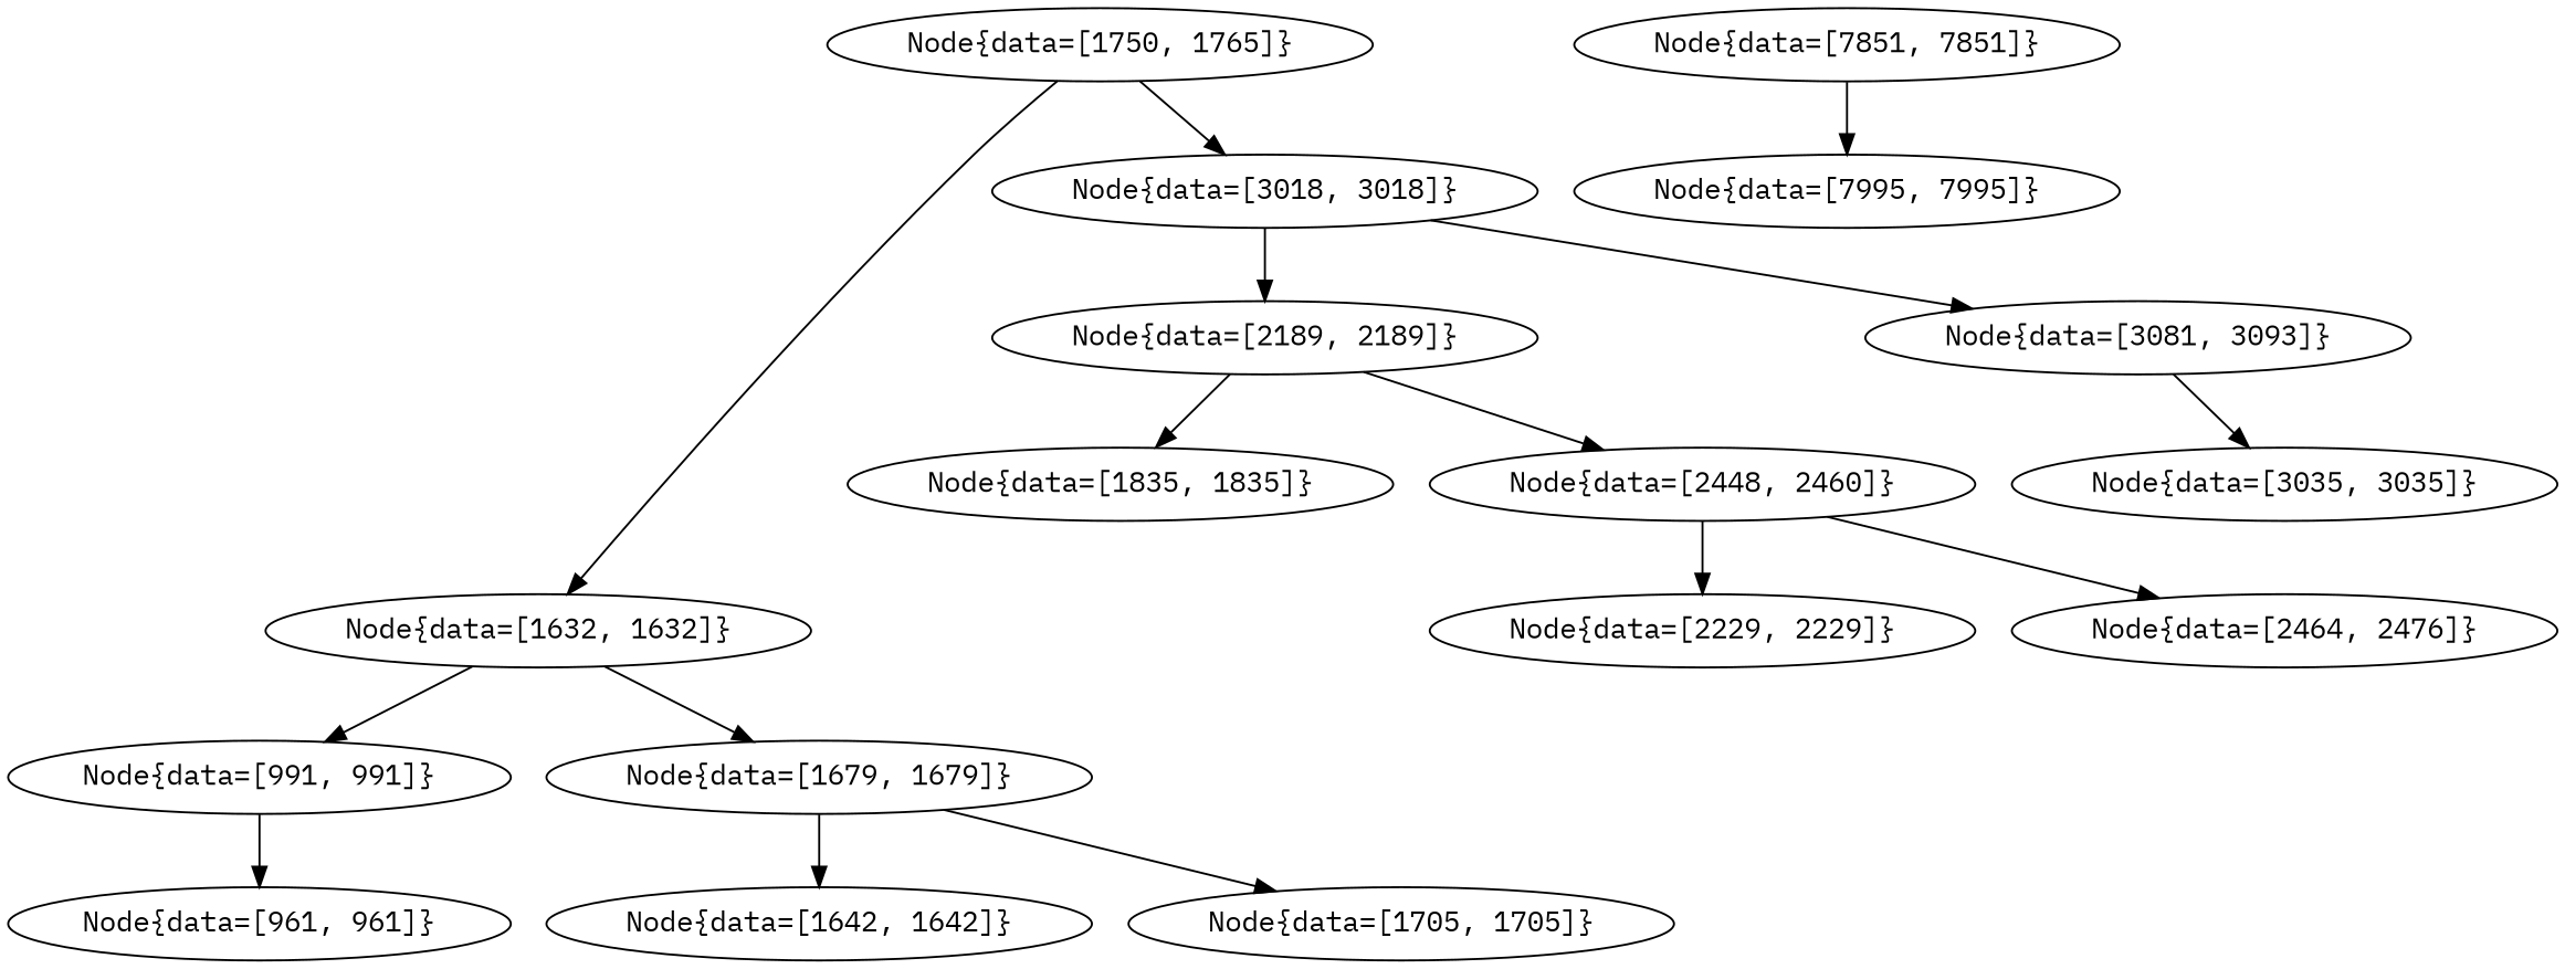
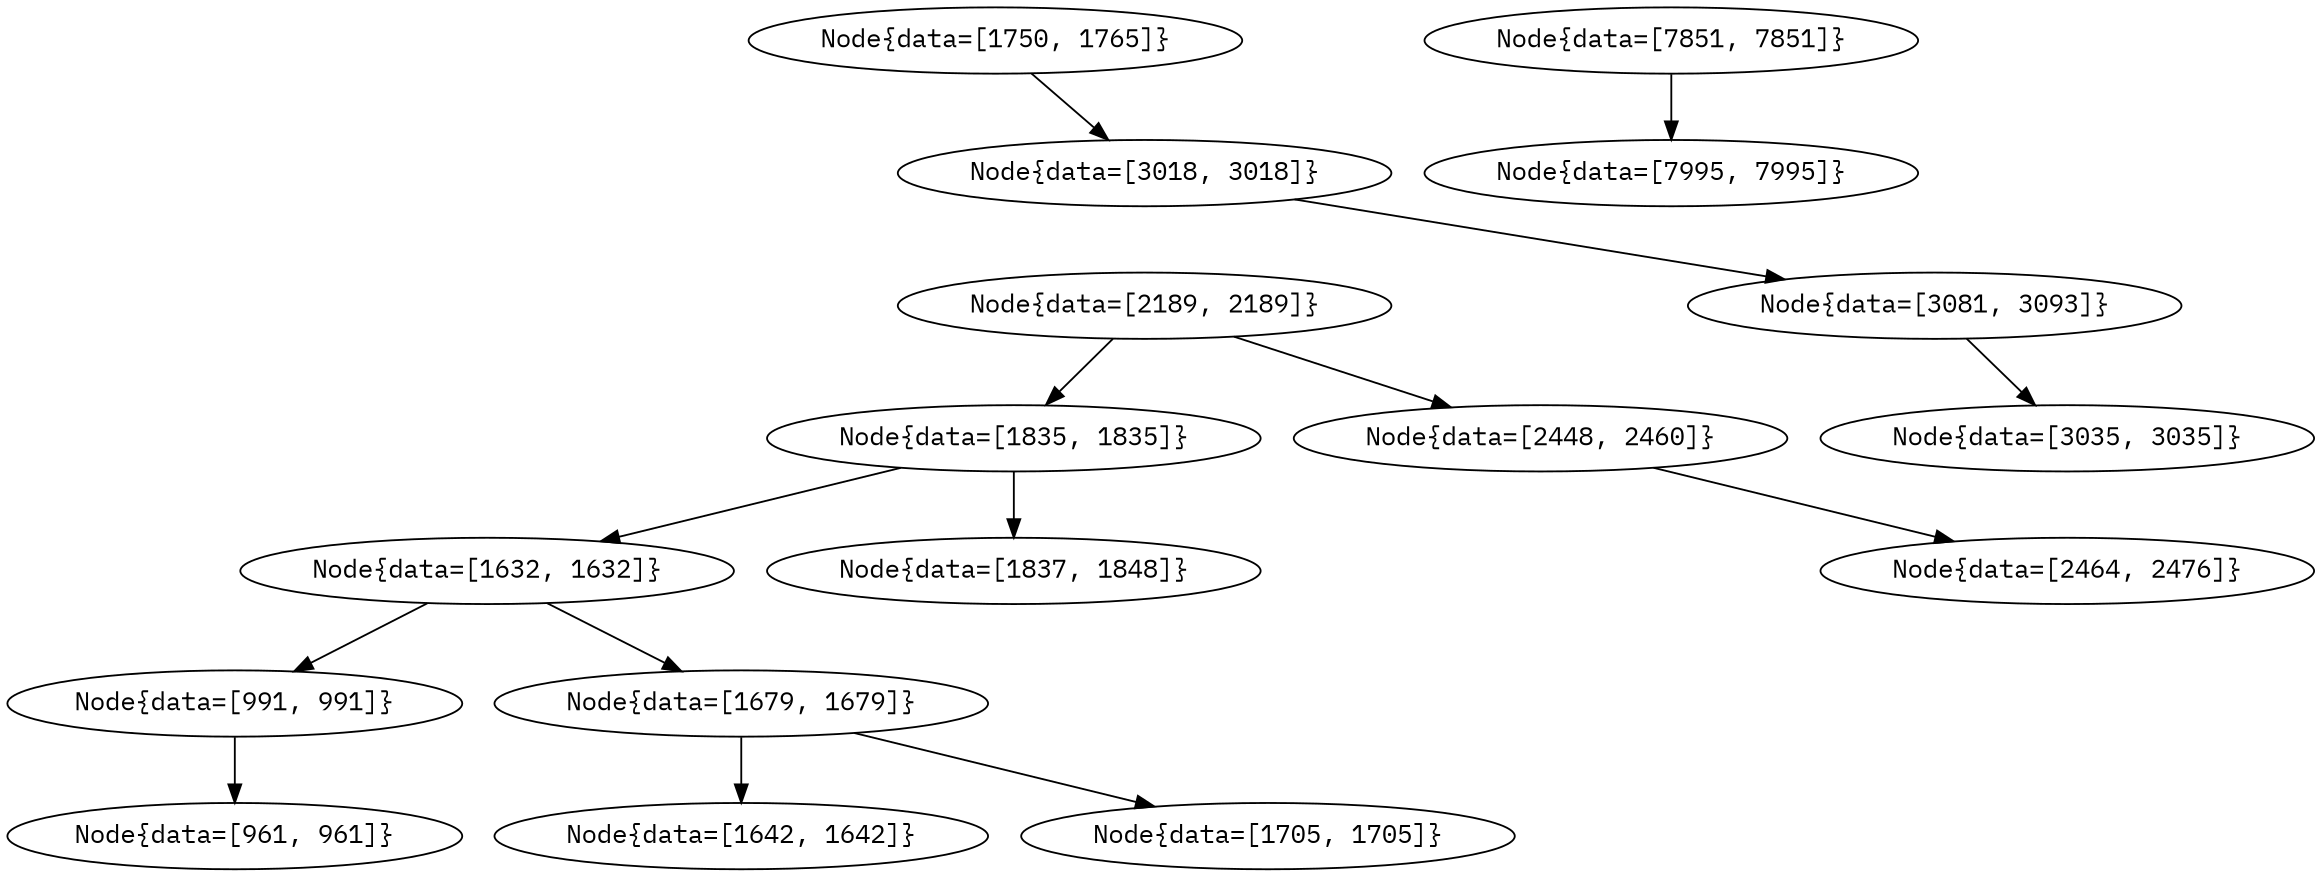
  digraph {
    fontname="IBM Plex Mono"
    node [fontname="IBM Plex Mono"]
    edge [fontname="IBM Plex Mono"]
    n1 [label="Node{data=[1750, 1765]}"]
    n2 [label="Node{data=[1632, 1632]}"]
    n3 [label="Node{data=[3018, 3018]}"]
    n4 [label="Node{data=[991, 991]}"]
    n5 [label="Node{data=[1679, 1679]}"]
    n6 [label="Node{data=[2189, 2189]}"]
    n7 [label="Node{data=[3081, 3093]}"]
    n8 [label="Node{data=[961, 961]}"]
    n9 [label="Node{data=[1642, 1642]}"]
    n10 [label="Node{data=[1705, 1705]}"]
    n11 [label="Node{data=[1835, 1835]}"]
    n12 [label="Node{data=[2448, 2460]}"]
    n13 [label="Node{data=[3035, 3035]}"]
-   n15 [label="Node{data=[2229, 2229]}"]
+   n14 [label="Node{data=[1837, 1848]}"]
    n16 [label="Node{data=[2464, 2476]}"]
    n17 [label="Node{data=[7851, 7851]}"]
    n18 [label="Node{data=[7995, 7995]}"]
-   n1 -> n2
+   n11 -> n2
    n1 -> n3
    n2 -> n4
    n2 -> n5
-   n3 -> n6
    n3 -> n7
    n4 -> n8
    n5 -> n9
    n5 -> n10
    n6 -> n11
    n6 -> n12
    n7 -> n13
-   n12 -> n15
+   n11 -> n14
    n12 -> n16
    n17 -> n18
  }
